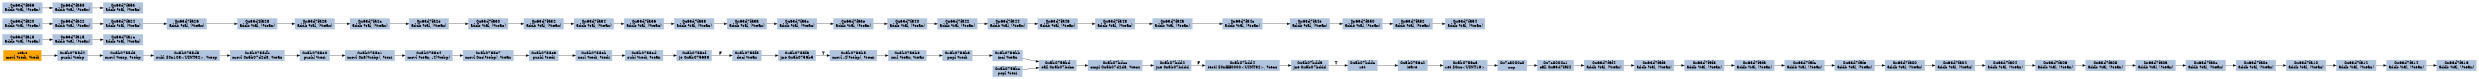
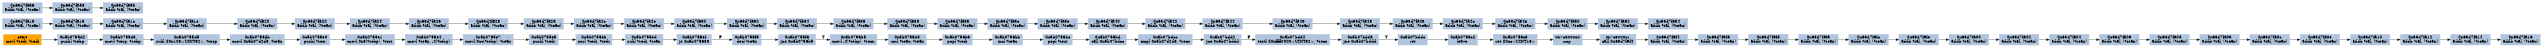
  digraph {
    rankdir=LR
    node [color=lightsteelblue fillcolor=lightsteelblue shape=rectangle style=filled]
    edge [color="#000000"]
    n1 [color=lightgrey fillcolor=orange label="start\nmovl %edi, %edi"]
    n2 [label="0x5b0755d2\npushl %ebp"]
    n3 [label="0x5b0755d3\nmovl %esp, %ebp"]
    n4 [label="0x5b0755d5\nsubl $0x108<UINT32>, %esp"]
    n5 [label="0x5b0755db\nmovl 0x5b07d2d8, %eax"]
    n6 [label="0x5b0755e0\npushl %esi"]
    n7 [label="0x5b0755e1\nmovl 0x8(%ebp), %esi"]
    n8 [label="0x5b0755e4\nmovl %eax, -4(%ebp)"]
    n9 [label="0x5b0755e7\nmovl 0xc(%ebp), %eax"]
    n10 [label="0x5b0755ea\npushl %edi"]
    n11 [label="0x5b0755eb\nxorl %edi, %edi"]
    n12 [label="0x5b0755ed\nsubl %edi, %eax"]
    n13 [label="0x5b0755ef\nje 0x5b075683"]
    n14 [label="0x5b0755f5\ndecl %eax"]
    n15 [label="0x5b0755f6\njne 0x5b0756b5"]
    n16 [label="0x5b0756b5\nmovl -4(%ebp), %ecx"]
    n17 [label="0x5b0756b8\nxorl %eax, %eax"]
    n18 [label="0x5b0756ba\npopl %edi"]
    n19 [label="0x5b0756bb\nincl %eax"]
    n20 [label="0x5b0756bc\npopl %esi"]
    n21 [label="0x5b0756bd\ncall 0x5b07bdcc"]
    n22 [label="0x5b07bdcc\ncmpl 0x5b07d2d8, %ecx"]
    n23 [label="0x5b07bdd2\njne 0x5b07bddd"]
    n24 [label="0x5b07bdd4\ntestl $0xffff0000<UINT32>, %ecx"]
    n25 [label="0x5b07bdda\njne 0x5b07bddd"]
    n26 [label="0x5b07bddc\nret"]
    n27 [label="0x5b0756c2\nleave "]
    n28 [label="0x5b0756c3\nret $0xc<UINT16>"]
    n29 [label="0x7c8000c0\nnop "]
    n30 [label="0x7c8000c1\ncall 0x63d7f9f4"]
    n31 [label="0x63d7f9f4\naddb %al, (%eax)"]
    n32 [label="0x63d7f9f6\naddb %al, (%eax)"]
    n33 [label="0x63d7f9f8\naddb %al, (%eax)"]
    n34 [label="0x63d7f9fa\naddb %al, (%eax)"]
    n35 [label="0x63d7f9fc\naddb %al, (%eax)"]
    n36 [label="0x63d7f9fe\naddb %al, (%eax)"]
    n37 [label="0x63d7fa00\naddb %al, (%eax)"]
    n38 [label="0x63d7fa02\naddb %al, (%eax)"]
    n39 [label="0x63d7fa04\naddb %al, (%eax)"]
    n40 [label="0x63d7fa06\naddb %al, (%eax)"]
    n41 [label="0x63d7fa08\naddb %al, (%eax)"]
    n42 [label="0x63d7fa0a\naddb %al, (%eax)"]
    n43 [label="0x63d7fa0c\naddb %al, (%eax)"]
    n44 [label="0x63d7fa0e\naddb %al, (%eax)"]
    n45 [label="0x63d7fa10\naddb %al, (%eax)"]
    n46 [label="0x63d7fa12\naddb %al, (%eax)"]
    n47 [label="0x63d7fa14\naddb %al, (%eax)"]
    n48 [label="0x63d7fa16\naddb %al, (%eax)"]
    n49 [label="0x63d7fa18\naddb %al, (%eax)"]
    n50 [label="0x63d7fa1a\naddb %al, (%eax)"]
    n51 [label="0x63d7fa1c\naddb %al, (%eax)"]
+   n52 [label="0x63d7fa1e\naddb %al, (%eax)"]
    n53 [label="0x63d7fa20\naddb %al, (%eax)"]
    n54 [label="0x63d7fa22\naddb %al, (%eax)"]
    n55 [label="0x63d7fa24\naddb %al, (%eax)"]
    n56 [label="0x63d7fa26\naddb %al, (%eax)"]
    n57 [label="0x63d4fa28\naddb %al, (%eax)"]
    n58 [label="0x63d7fa2a\naddb %al, (%eax)"]
    n59 [label="0x63d7fa2c\naddb %al, (%eax)"]
    n60 [label="0x63d7fa2e\naddb %al, (%eax)"]
    n61 [label="0x63d7fa30\naddb %al, (%eax)"]
    n62 [label="0x63d7fa32\naddb %al, (%eax)"]
    n63 [label="0x63d7fa34\naddb %al, (%eax)"]
    n64 [label="0x63d7fa36\naddb %al, (%eax)"]
    n65 [label="0x63d7fa38\naddb %al, (%eax)"]
    n66 [label="0x63d7fa3a\naddb %al, (%eax)"]
    n67 [label="0x63d7fa3c\naddb %al, (%eax)"]
    n68 [label="0x63d7fa3e\naddb %al, (%eax)"]
    n69 [label="0x63d7fa40\naddb %al, (%eax)"]
    n70 [label="0x63d7fa42\naddb %al, (%eax)"]
    n71 [label="0x63d7fa44\naddb %al, (%eax)"]
    n72 [label="0x63d7fa46\naddb %al, (%eax)"]
    n73 [label="0x63d7fa48\naddb %al, (%eax)"]
    n74 [label="0x63d7fa4a\naddb %al, (%eax)"]
    n75 [label="0x63d7fa4c\naddb %al, (%eax)"]
    n76 [label="0x63d7fa4e\naddb %al, (%eax)"]
    n77 [label="0x63d7fa50\naddb %al, (%eax)"]
    n78 [label="0x63d7fa52\naddb %al, (%eax)"]
    n79 [label="0x63d7fa54\naddb %al, (%eax)"]
    n80 [label="0x63d7fa56\naddb %al, (%eax)"]
    n81 [label="0x63d7fa58\naddb %al, (%eax)"]
    n82 [label="0x63d7fa5a\naddb %al, (%eax)"]
    n1 -> n2
    n2 -> n3
    n3 -> n4
    n4 -> n5
    n5 -> n6
    n6 -> n7
    n7 -> n8
    n8 -> n9
    n9 -> n10
    n10 -> n11
    n11 -> n12
    n12 -> n13
    n13 -> n14 [label=F]
    n14 -> n15
    n15 -> n16 [label=T]
    n16 -> n17
    n17 -> n18
    n18 -> n19
-   n19 -> n21
+   n19 -> n20
    n20 -> n21
    n21 -> n22
    n22 -> n23
    n23 -> n24 [label=F]
    n24 -> n25
    n25 -> n26 [label=T]
    n26 -> n27
    n27 -> n28
    n28 -> n29
    n29 -> n30
    n30 -> n31
    n31 -> n32
    n32 -> n33
    n33 -> n34
    n34 -> n35
    n35 -> n36
    n36 -> n37
    n37 -> n38
    n38 -> n39
    n39 -> n40
    n40 -> n41
    n41 -> n42
    n42 -> n43
    n43 -> n44
    n44 -> n45
    n45 -> n46
    n46 -> n47
    n47 -> n48
    n49 -> n50
    n50 -> n51
+   n51 -> n52
+   n52 -> n53
    n53 -> n54
    n54 -> n55
    n55 -> n56
    n56 -> n57
    n57 -> n58
    n58 -> n59
    n59 -> n60
    n60 -> n61
    n61 -> n62
    n62 -> n63
    n63 -> n64
    n64 -> n65
    n65 -> n66
    n66 -> n67
    n67 -> n68
    n68 -> n69
    n69 -> n70
    n70 -> n71
    n71 -> n72
    n72 -> n73
    n73 -> n74
    n74 -> n75
    n75 -> n76
    n76 -> n77
    n77 -> n78
    n78 -> n79
    n80 -> n81
    n81 -> n82
  }
